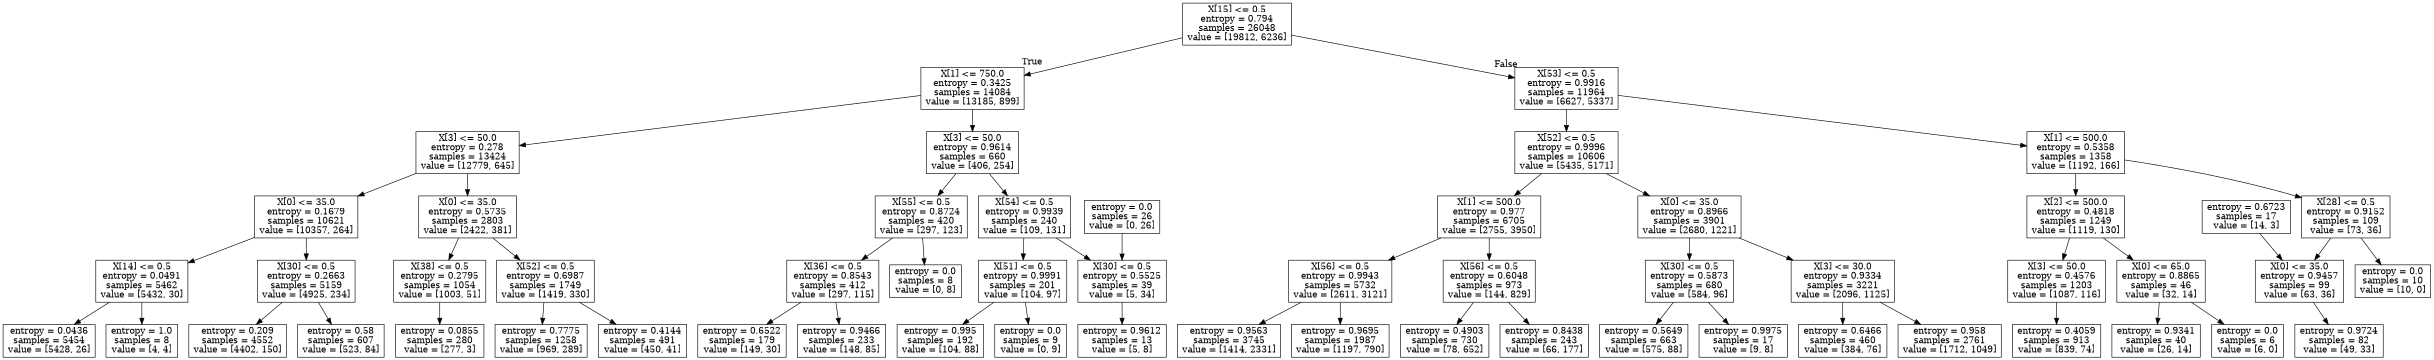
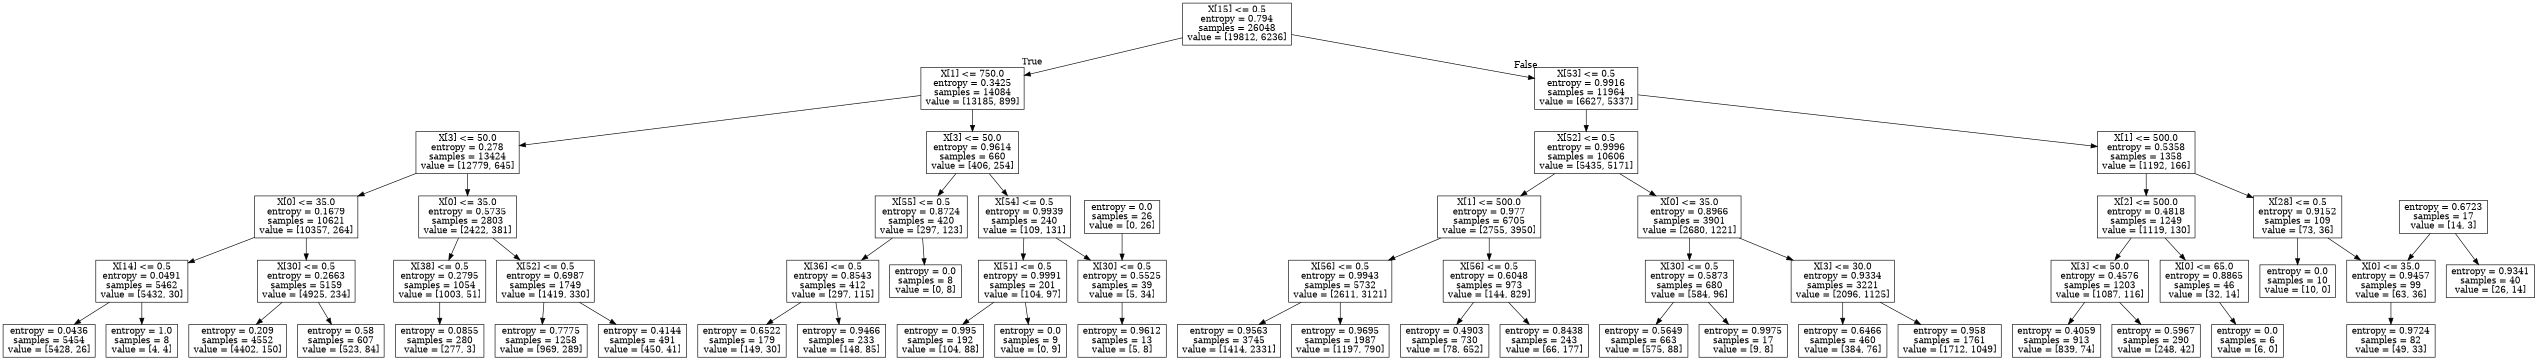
  digraph {
    node [shape=box]
    n1 [label="X[15] <= 0.5\nentropy = 0.794\nsamples = 26048\nvalue = [19812, 6236]"]
    n2 [label="X[1] <= 750.0\nentropy = 0.3425\nsamples = 14084\nvalue = [13185, 899]"]
    n3 [label="X[53] <= 0.5\nentropy = 0.9916\nsamples = 11964\nvalue = [6627, 5337]"]
    n4 [label="X[3] <= 50.0\nentropy = 0.278\nsamples = 13424\nvalue = [12779, 645]"]
    n5 [label="X[3] <= 50.0\nentropy = 0.9614\nsamples = 660\nvalue = [406, 254]"]
    n6 [label="X[52] <= 0.5\nentropy = 0.9996\nsamples = 10606\nvalue = [5435, 5171]"]
    n7 [label="X[1] <= 500.0\nentropy = 0.5358\nsamples = 1358\nvalue = [1192, 166]"]
    n8 [label="X[0] <= 35.0\nentropy = 0.1679\nsamples = 10621\nvalue = [10357, 264]"]
    n9 [label="X[0] <= 35.0\nentropy = 0.5735\nsamples = 2803\nvalue = [2422, 381]"]
    n10 [label="X[55] <= 0.5\nentropy = 0.8724\nsamples = 420\nvalue = [297, 123]"]
    n11 [label="X[54] <= 0.5\nentropy = 0.9939\nsamples = 240\nvalue = [109, 131]"]
    n12 [label="X[14] <= 0.5\nentropy = 0.0491\nsamples = 5462\nvalue = [5432, 30]"]
    n13 [label="X[30] <= 0.5\nentropy = 0.2663\nsamples = 5159\nvalue = [4925, 234]"]
    n14 [label="X[38] <= 0.5\nentropy = 0.2795\nsamples = 1054\nvalue = [1003, 51]"]
    n15 [label="X[52] <= 0.5\nentropy = 0.6987\nsamples = 1749\nvalue = [1419, 330]"]
    n16 [label="entropy = 0.0436\nsamples = 5454\nvalue = [5428, 26]"]
    n17 [label="entropy = 1.0\nsamples = 8\nvalue = [4, 4]"]
    n18 [label="entropy = 0.209\nsamples = 4552\nvalue = [4402, 150]"]
    n19 [label="entropy = 0.58\nsamples = 607\nvalue = [523, 84]"]
    n20 [label="entropy = 0.0855\nsamples = 280\nvalue = [277, 3]"]
    n21 [label="entropy = 0.7775\nsamples = 1258\nvalue = [969, 289]"]
    n22 [label="entropy = 0.4144\nsamples = 491\nvalue = [450, 41]"]
    n23 [label="X[36] <= 0.5\nentropy = 0.8543\nsamples = 412\nvalue = [297, 115]"]
    n24 [label="entropy = 0.0\nsamples = 8\nvalue = [0, 8]"]
    n25 [label="X[51] <= 0.5\nentropy = 0.9991\nsamples = 201\nvalue = [104, 97]"]
    n26 [label="X[30] <= 0.5\nentropy = 0.5525\nsamples = 39\nvalue = [5, 34]"]
    n27 [label="entropy = 0.6522\nsamples = 179\nvalue = [149, 30]"]
    n28 [label="entropy = 0.9466\nsamples = 233\nvalue = [148, 85]"]
    n29 [label="entropy = 0.995\nsamples = 192\nvalue = [104, 88]"]
    n30 [label="entropy = 0.0\nsamples = 9\nvalue = [0, 9]"]
    n31 [label="entropy = 0.9612\nsamples = 13\nvalue = [5, 8]"]
    n32 [label="entropy = 0.0\nsamples = 26\nvalue = [0, 26]"]
    n33 [label="X[1] <= 500.0\nentropy = 0.977\nsamples = 6705\nvalue = [2755, 3950]"]
    n34 [label="X[0] <= 35.0\nentropy = 0.8966\nsamples = 3901\nvalue = [2680, 1221]"]
    n35 [label="X[2] <= 500.0\nentropy = 0.4818\nsamples = 1249\nvalue = [1119, 130]"]
    n36 [label="X[28] <= 0.5\nentropy = 0.9152\nsamples = 109\nvalue = [73, 36]"]
    n37 [label="X[56] <= 0.5\nentropy = 0.9943\nsamples = 5732\nvalue = [2611, 3121]"]
    n38 [label="X[56] <= 0.5\nentropy = 0.6048\nsamples = 973\nvalue = [144, 829]"]
    n39 [label="X[30] <= 0.5\nentropy = 0.5873\nsamples = 680\nvalue = [584, 96]"]
    n40 [label="X[3] <= 30.0\nentropy = 0.9334\nsamples = 3221\nvalue = [2096, 1125]"]
    n41 [label="entropy = 0.9563\nsamples = 3745\nvalue = [1414, 2331]"]
    n42 [label="entropy = 0.9695\nsamples = 1987\nvalue = [1197, 790]"]
    n43 [label="entropy = 0.4903\nsamples = 730\nvalue = [78, 652]"]
    n44 [label="entropy = 0.8438\nsamples = 243\nvalue = [66, 177]"]
    n45 [label="entropy = 0.5649\nsamples = 663\nvalue = [575, 88]"]
    n46 [label="entropy = 0.9975\nsamples = 17\nvalue = [9, 8]"]
    n47 [label="entropy = 0.6466\nsamples = 460\nvalue = [384, 76]"]
-   n48 [label="entropy = 0.958\nsamples = 2761\nvalue = [1712, 1049]"]
+   n48 [label="entropy = 0.958\nsamples = 1761\nvalue = [1712, 1049]"]
    n49 [label="X[3] <= 50.0\nentropy = 0.4576\nsamples = 1203\nvalue = [1087, 116]"]
    n50 [label="X[0] <= 65.0\nentropy = 0.8865\nsamples = 46\nvalue = [32, 14]"]
    n51 [label="X[0] <= 35.0\nentropy = 0.9457\nsamples = 99\nvalue = [63, 36]"]
    n52 [label="entropy = 0.0\nsamples = 10\nvalue = [10, 0]"]
    n53 [label="entropy = 0.4059\nsamples = 913\nvalue = [839, 74]"]
+   n54 [label="entropy = 0.5967\nsamples = 290\nvalue = [248, 42]"]
    n55 [label="entropy = 0.9341\nsamples = 40\nvalue = [26, 14]"]
    n56 [label="entropy = 0.0\nsamples = 6\nvalue = [6, 0]"]
    n57 [label="entropy = 0.9724\nsamples = 82\nvalue = [49, 33]"]
    n58 [label="entropy = 0.6723\nsamples = 17\nvalue = [14, 3]"]
    n1 -> n2 [headlabel=True labelangle=45 labeldistance=2.5]
    n1 -> n3 [headlabel=False labelangle=-45 labeldistance=2.5]
    n2 -> n4
    n2 -> n5
    n3 -> n6
    n3 -> n7
    n4 -> n8
    n4 -> n9
    n5 -> n10
    n5 -> n11
    n6 -> n33
    n6 -> n34
    n7 -> n35
    n7 -> n36
    n8 -> n12
    n8 -> n13
    n9 -> n14
    n9 -> n15
    n10 -> n23
    n10 -> n24
    n11 -> n25
    n11 -> n26
    n12 -> n16
    n12 -> n17
    n13 -> n18
    n13 -> n19
    n14 -> n20
    n15 -> n21
    n15 -> n22
    n23 -> n27
    n23 -> n28
    n25 -> n29
    n25 -> n30
    n26 -> n31
    n32 -> n26
    n33 -> n37
    n33 -> n38
    n34 -> n39
    n34 -> n40
    n35 -> n49
    n35 -> n50
    n36 -> n51
    n36 -> n52
    n37 -> n41
    n37 -> n42
    n38 -> n43
    n38 -> n44
    n39 -> n45
    n39 -> n46
    n40 -> n47
    n40 -> n48
    n49 -> n53
-   n50 -> n55
+   n49 -> n54
+   n58 -> n55
    n50 -> n56
    n51 -> n57
    n58 -> n51
  }
